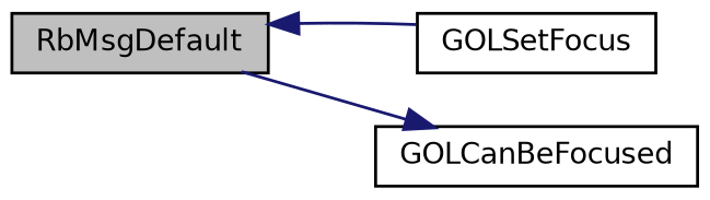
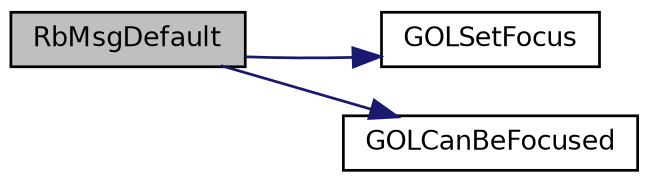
  digraph {
    rankdir=LR
    node [color=black fillcolor=white fontname=Helvetica fontsize=10 shape=record style=filled]
    edge [color=midnightblue fontname=Helvetica fontsize=10 labelfontname=Helvetica labelfontsize=10 style=solid]
    n1 [fillcolor=grey75 fontcolor=black height=0.2 label=RbMsgDefault width=0.4]
    n2 [height=0.2 label=GOLSetFocus width=0.4]
    n3 [height=0.2 label=GOLCanBeFocused width=0.4]
-   n2 -> n1
+   n1 -> n2
    n1 -> n3
  }
